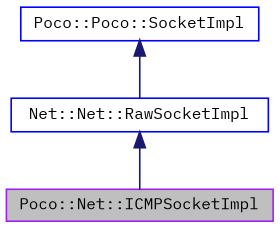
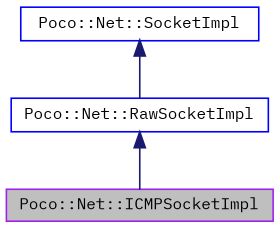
  digraph {
    fontname="IBM Plex Mono"
    node [color=blue fillcolor=white fontname="IBM Plex Mono" fontsize=10 shape=record style=filled]
    edge [color=midnightblue dir=back fontname="IBM Plex Mono" fontsize=10 labelfontname=Helvetica labelfontsize=10 style=solid]
    n1 [color=purple fillcolor=grey75 fontcolor=black height=0.2 label="Poco::Net::ICMPSocketImpl" width=0.4]
-   n2 [height=0.2 label="Net::Net::RawSocketImpl" width=0.4]
-   n3 [height=0.2 label="Poco::Poco::SocketImpl" width=0.4]
+   n2 [height=0.2 label="Poco::Net::RawSocketImpl" width=0.4]
+   n3 [height=0.2 label="Poco::Net::SocketImpl" width=0.4]
    n2 -> n1
    n3 -> n2
  }
